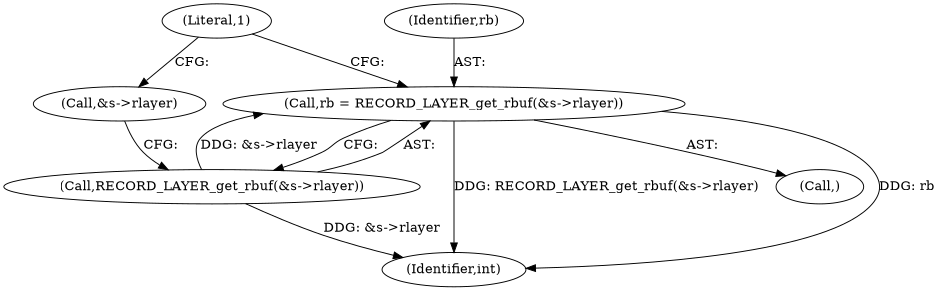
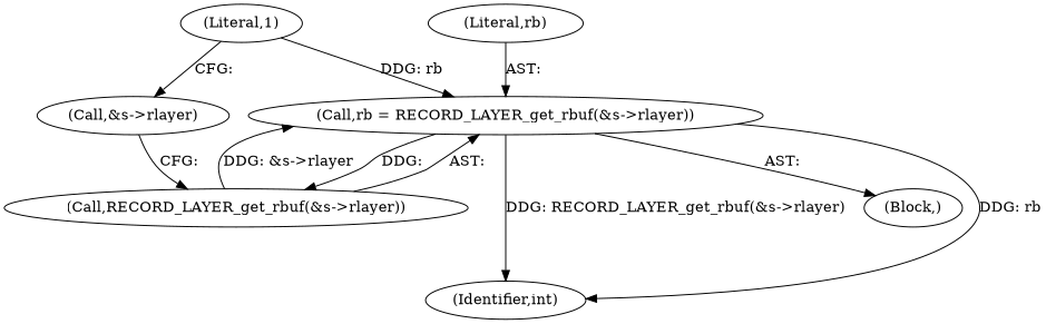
  digraph {
    n1 [label="(Call,rb = RECORD_LAYER_get_rbuf(&s->rlayer))"]
    n2 [label="(Call,RECORD_LAYER_get_rbuf(&s->rlayer))"]
-   n3 [label="(Call,)"]
+   n3 [label="(Block,)"]
    n4 [label="(Identifier,int)"]
    n5 [label="(Call,&s->rlayer)"]
    n6 [label="(Literal,1)"]
-   n7 [label="(Identifier,rb)"]
-   n1 -> n2 [label="CFG: "]
+   n7 [label="(Literal,rb)"]
+   n1 -> n2 [label="DDG: "]
    n1 -> n3 [label="AST: "]
    n1 -> n4 [label="DDG: rb"]
    n1 -> n4 [label="DDG: RECORD_LAYER_get_rbuf(&s->rlayer)"]
    n2 -> n1 [label="AST: "]
    n2 -> n1 [label="DDG: &s->rlayer"]
-   n2 -> n4 [label="DDG: &s->rlayer"]
    n5 -> n2 [label="CFG: "]
-   n6 -> n1 [label="CFG: "]
+   n6 -> n1 [label="DDG: rb"]
    n6 -> n5 [label="CFG: "]
    n7 -> n1 [label="AST: "]
  }
